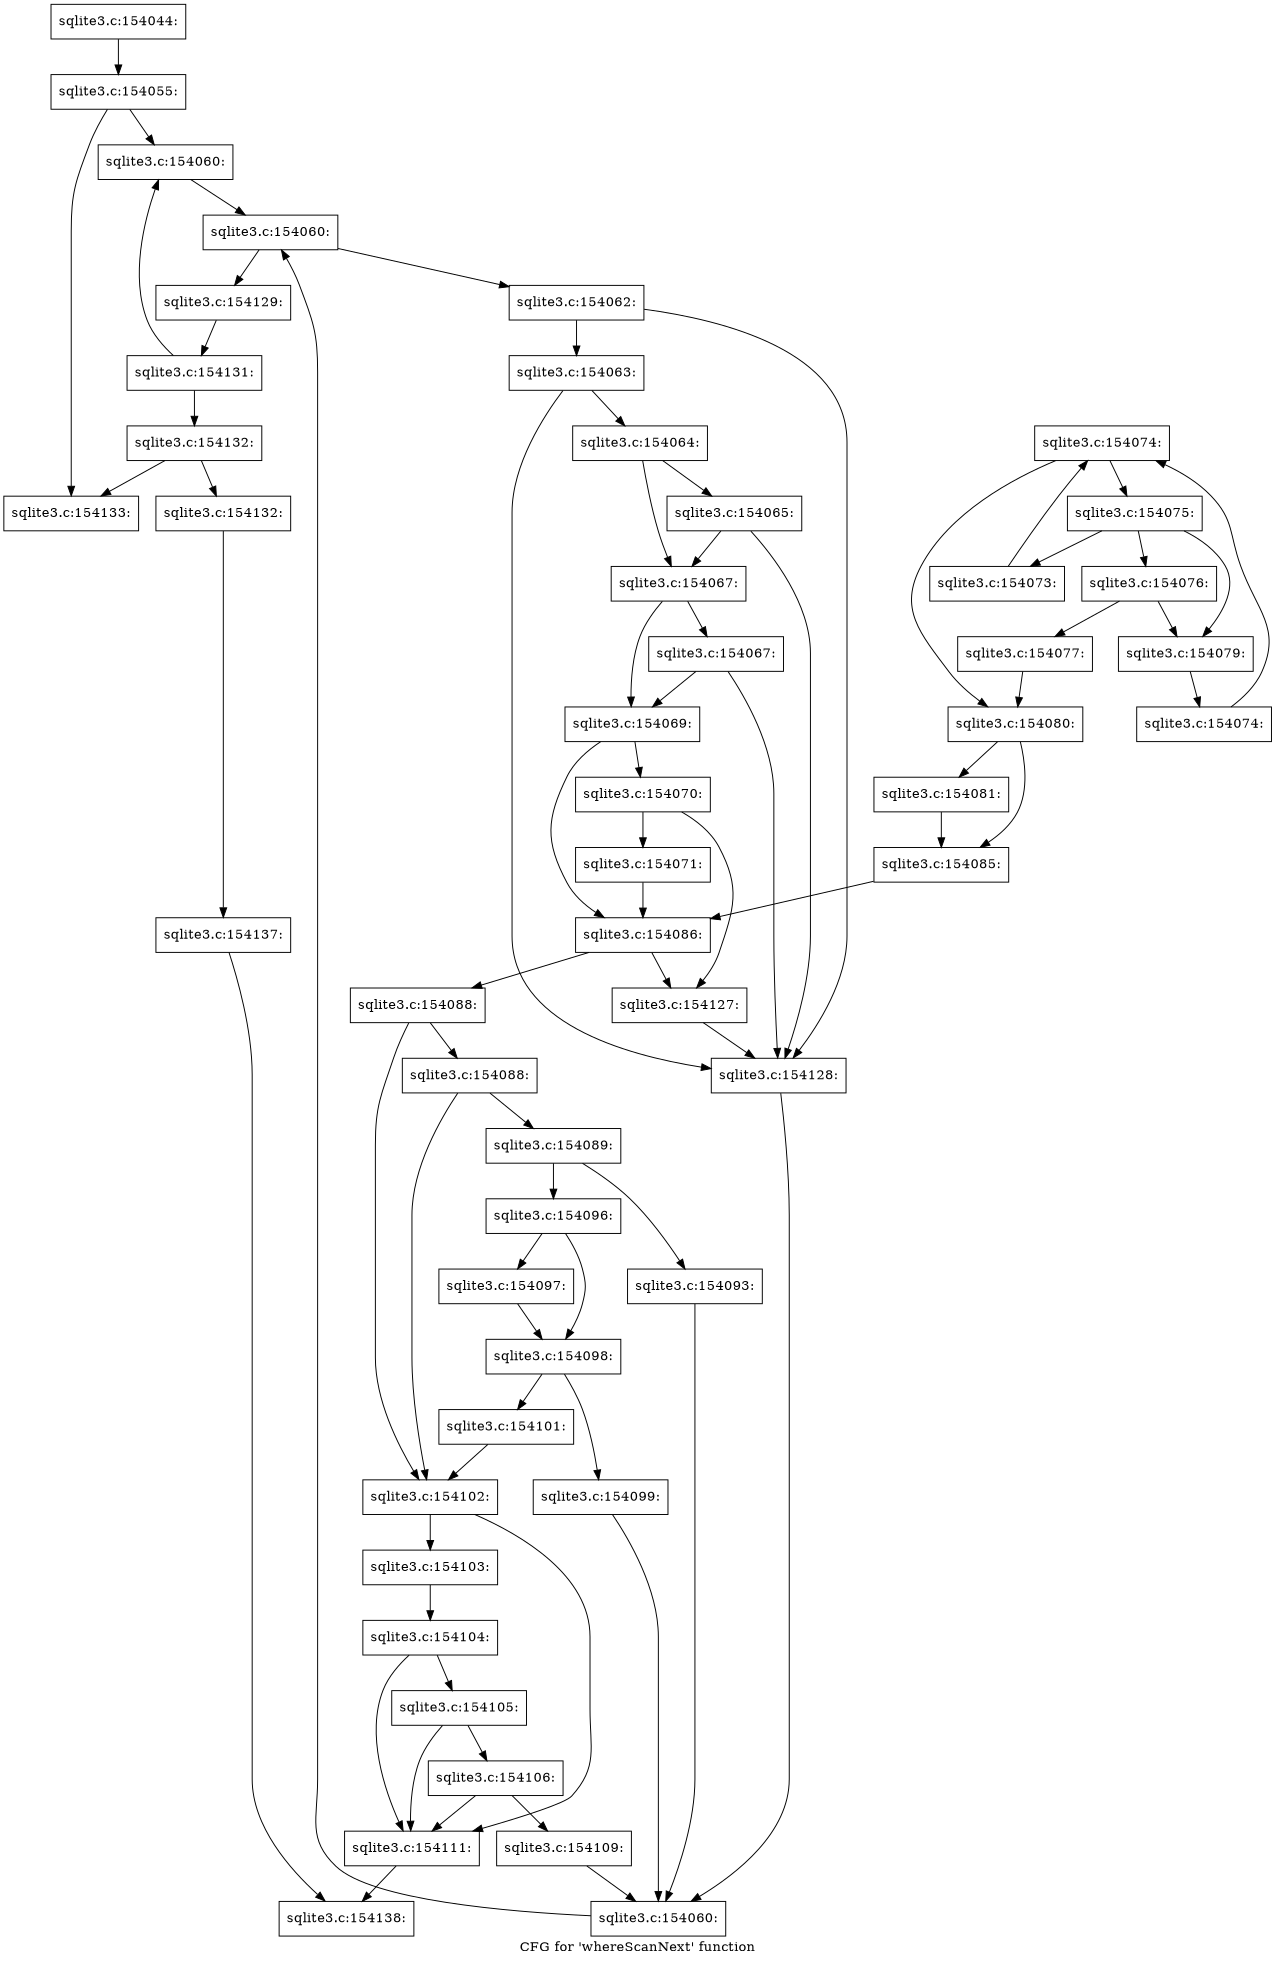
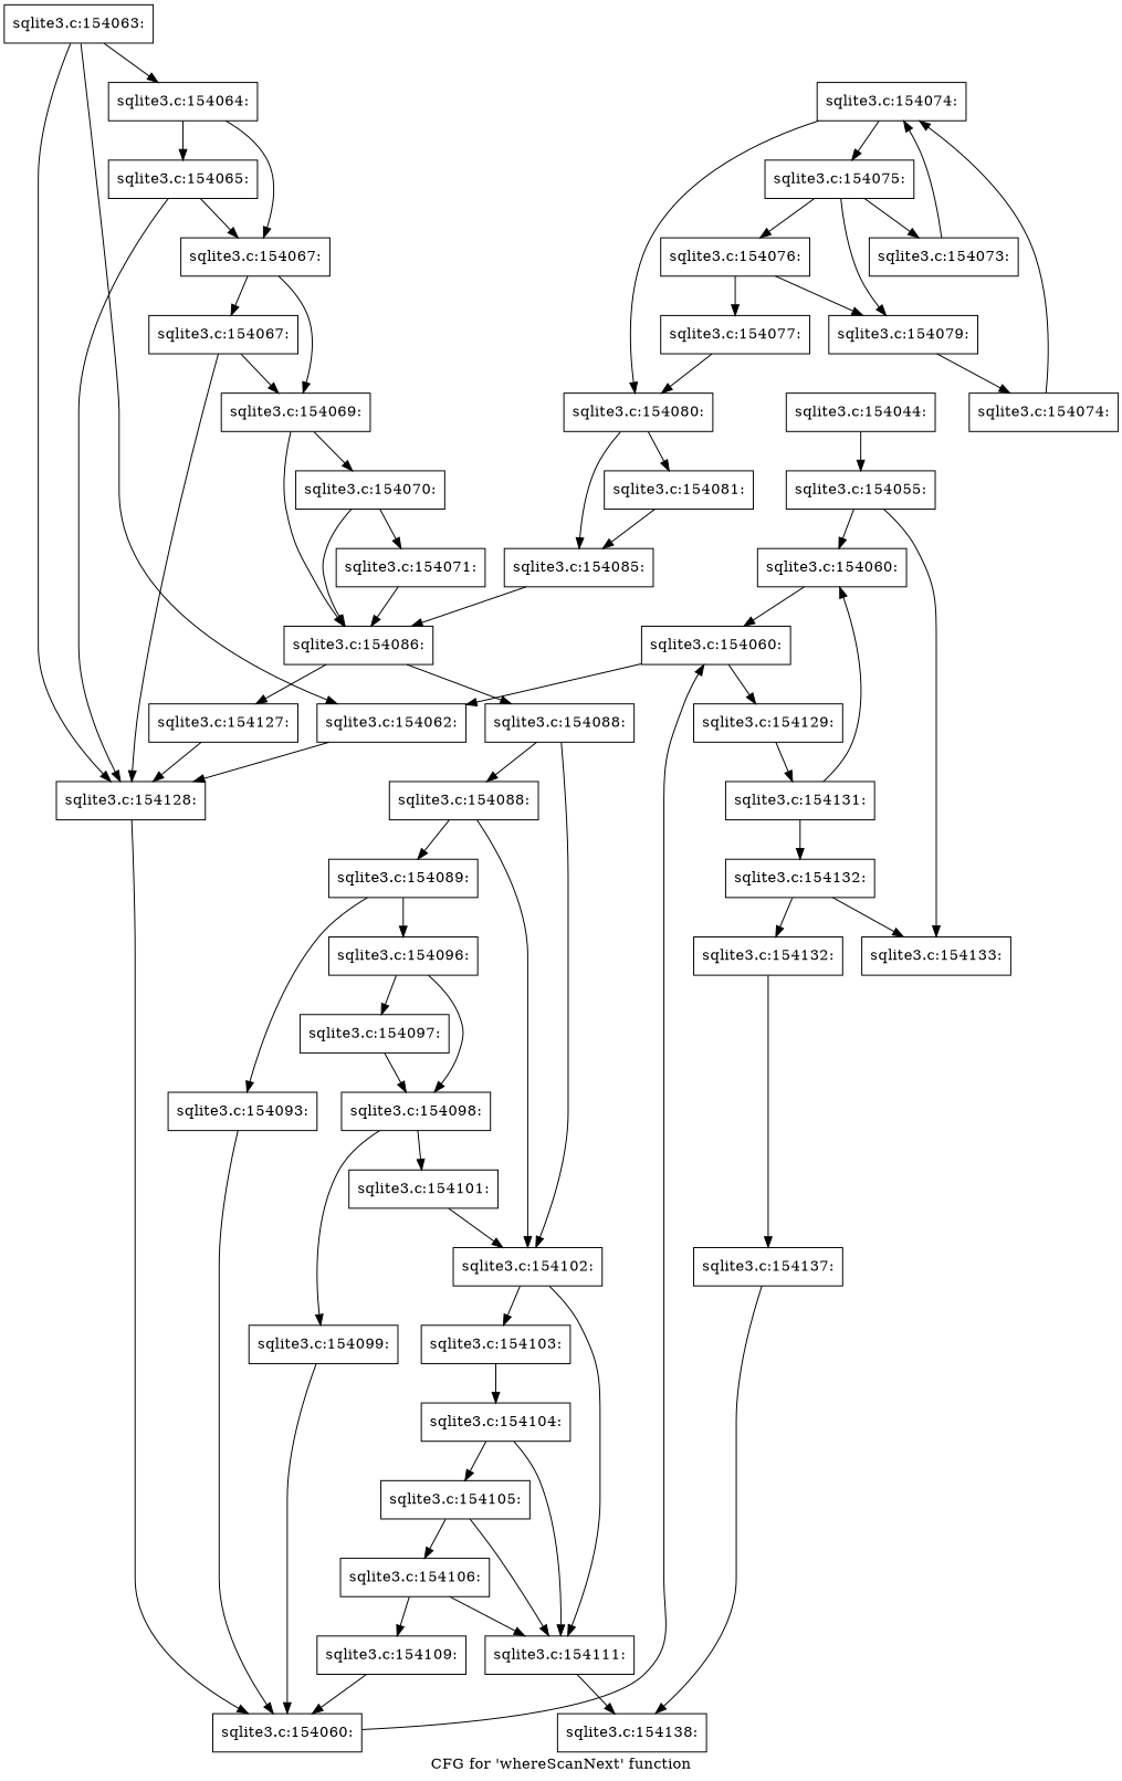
  digraph {
    label="CFG for 'whereScanNext' function"
    node [shape=record]
    n1 [label="{sqlite3.c:154044:}"]
    n2 [label="{sqlite3.c:154055:}"]
    n3 [label="{sqlite3.c:154060:}"]
    n4 [label="{sqlite3.c:154133:}"]
    n5 [label="{sqlite3.c:154060:}"]
    n6 [label="{sqlite3.c:154062:}"]
    n7 [label="{sqlite3.c:154129:}"]
    n8 [label="{sqlite3.c:154063:}"]
    n9 [label="{sqlite3.c:154128:}"]
    n10 [label="{sqlite3.c:154131:}"]
    n11 [label="{sqlite3.c:154064:}"]
    n12 [label="{sqlite3.c:154060:}"]
    n13 [label="{sqlite3.c:154132:}"]
    n14 [label="{sqlite3.c:154067:}"]
    n15 [label="{sqlite3.c:154065:}"]
    n16 [label="{sqlite3.c:154069:}"]
    n17 [label="{sqlite3.c:154067:}"]
    n18 [label="{sqlite3.c:154070:}"]
    n19 [label="{sqlite3.c:154086:}"]
    n20 [label="{sqlite3.c:154071:}"]
    n21 [label="{sqlite3.c:154088:}"]
    n22 [label="{sqlite3.c:154127:}"]
    n23 [label="{sqlite3.c:154088:}"]
    n24 [label="{sqlite3.c:154102:}"]
    n25 [label="{sqlite3.c:154073:}"]
    n26 [label="{sqlite3.c:154074:}"]
    n27 [label="{sqlite3.c:154075:}"]
    n28 [label="{sqlite3.c:154080:}"]
    n29 [label="{sqlite3.c:154076:}"]
    n30 [label="{sqlite3.c:154079:}"]
    n31 [label="{sqlite3.c:154081:}"]
    n32 [label="{sqlite3.c:154085:}"]
    n33 [label="{sqlite3.c:154077:}"]
    n34 [label="{sqlite3.c:154074:}"]
    n35 [label="{sqlite3.c:154089:}"]
    n36 [label="{sqlite3.c:154103:}"]
    n37 [label="{sqlite3.c:154111:}"]
    n38 [label="{sqlite3.c:154096:}"]
    n39 [label="{sqlite3.c:154093:}"]
    n40 [label="{sqlite3.c:154104:}"]
    n41 [label="{sqlite3.c:154138:}"]
    n42 [label="{sqlite3.c:154097:}"]
    n43 [label="{sqlite3.c:154098:}"]
    n44 [label="{sqlite3.c:154099:}"]
    n45 [label="{sqlite3.c:154101:}"]
    n46 [label="{sqlite3.c:154105:}"]
    n47 [label="{sqlite3.c:154106:}"]
    n48 [label="{sqlite3.c:154109:}"]
    n49 [label="{sqlite3.c:154132:}"]
    n50 [label="{sqlite3.c:154137:}"]
    n1 -> n2
    n2 -> n3
    n2 -> n4
    n3 -> n5
    n5 -> n6
    n5 -> n7
-   n6 -> n8
+   n8 -> n6
    n6 -> n9
    n7 -> n10
    n8 -> n9
    n8 -> n11
    n9 -> n12
    n10 -> n3
    n10 -> n13
    n11 -> n14
    n11 -> n15
    n12 -> n5
    n13 -> n4
    n13 -> n49
    n14 -> n16
    n14 -> n17
    n15 -> n9
    n15 -> n14
    n16 -> n18
    n16 -> n19
    n17 -> n9
    n17 -> n16
-   n18 -> n22
+   n18 -> n19
    n18 -> n20
    n19 -> n21
    n19 -> n22
    n20 -> n19
    n21 -> n23
    n21 -> n24
    n22 -> n9
    n23 -> n24
    n23 -> n35
    n24 -> n36
    n24 -> n37
    n25 -> n26
    n26 -> n27
    n26 -> n28
    n27 -> n25
    n27 -> n29
    n27 -> n30
    n28 -> n31
    n28 -> n32
    n29 -> n30
    n29 -> n33
    n30 -> n34
    n31 -> n32
    n32 -> n19
    n33 -> n28
    n34 -> n26
    n35 -> n38
    n35 -> n39
    n36 -> n40
    n37 -> n41
    n38 -> n42
    n38 -> n43
    n39 -> n12
    n40 -> n37
    n40 -> n46
    n42 -> n43
    n43 -> n44
    n43 -> n45
    n44 -> n12
    n45 -> n24
    n46 -> n37
    n46 -> n47
    n47 -> n37
    n47 -> n48
    n48 -> n12
    n49 -> n50
    n50 -> n41
  }
